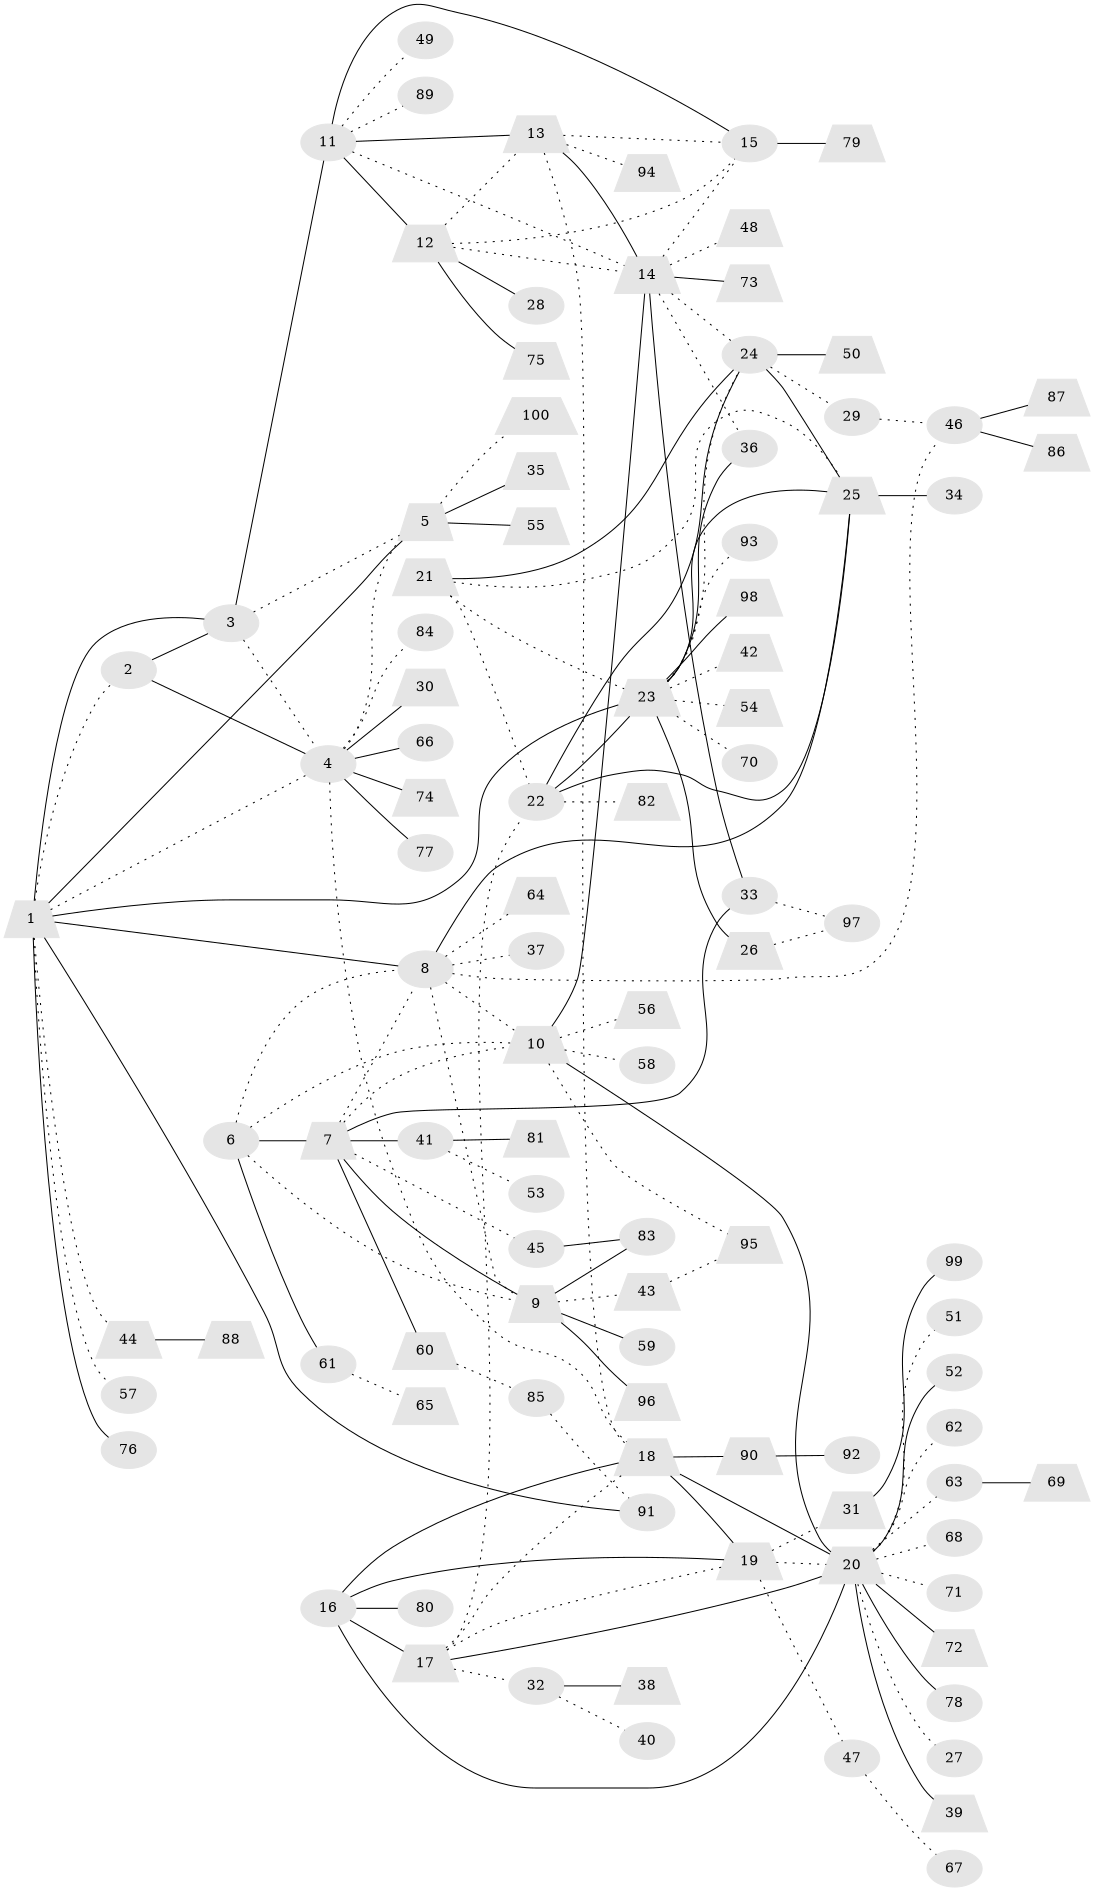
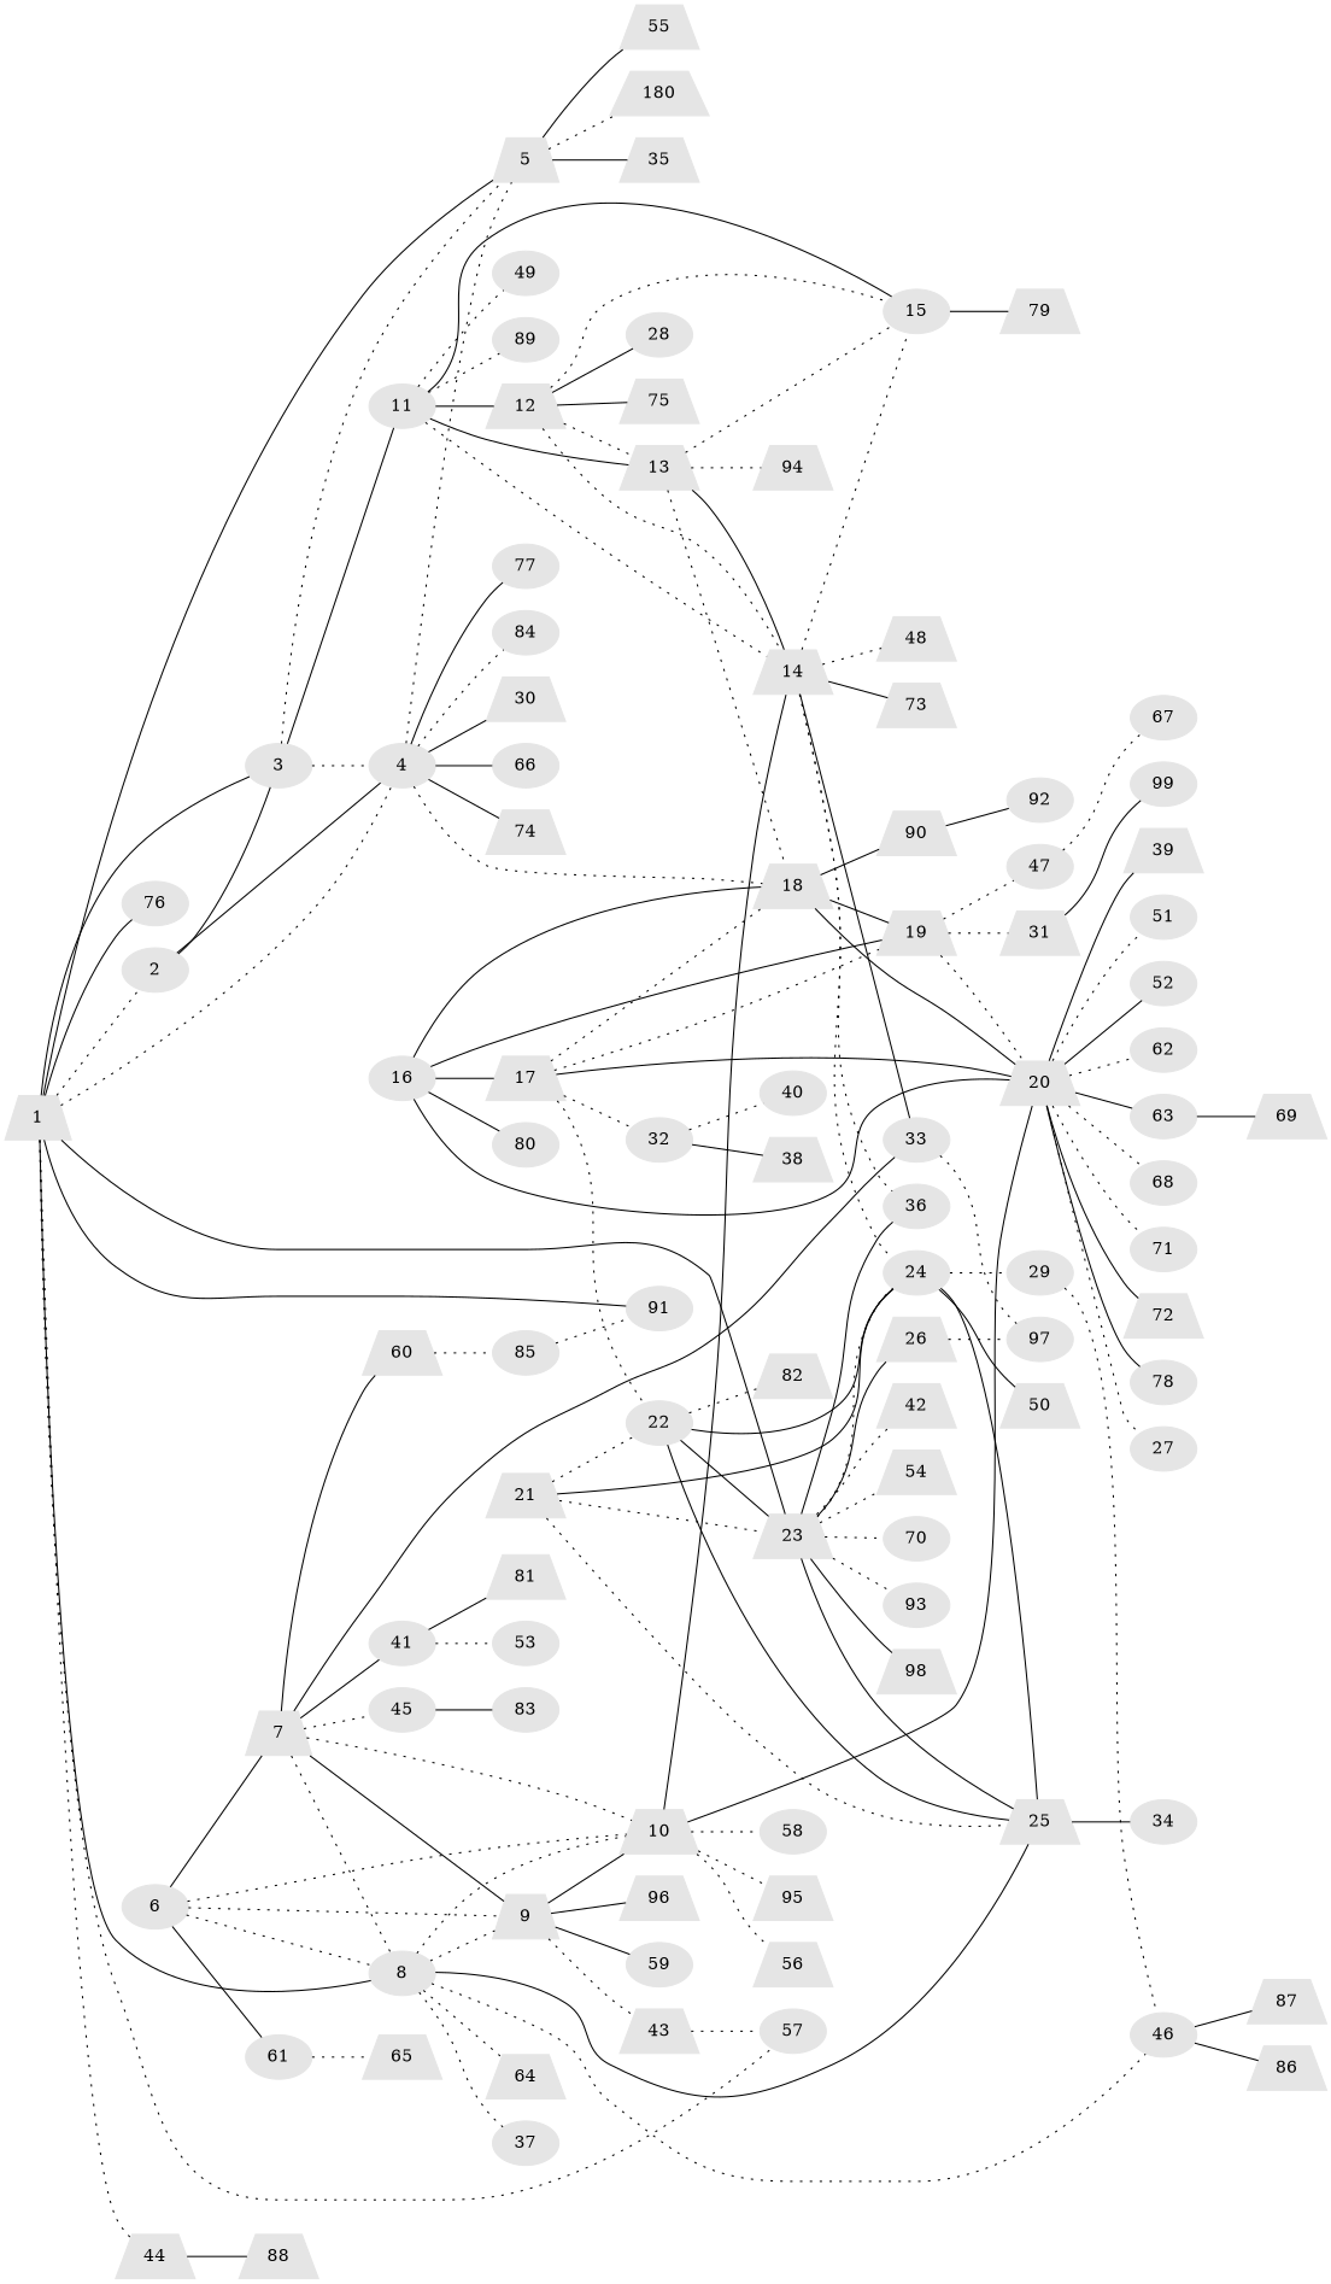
  graph {
    rankdir=LR
    node [color=gray90 shape=ellipse style=filled]
    edge [style=dotted]
    2
    1 [shape=trapezium]
    3
    4
    5 [shape=trapezium]
    8
    23 [shape=trapezium]
    44 [shape=trapezium]
    57
    76
    91
    11
    18 [shape=trapezium]
    30 [shape=trapezium]
    66
    74 [shape=trapezium]
    77
    84
    35 [shape=trapezium]
    55 [shape=trapezium]
-   100 [shape=trapezium]
+   100 [shape=trapezium label=180]
    9 [shape=trapezium]
    10 [shape=trapezium]
    25 [shape=trapezium]
    37
    46
    64 [shape=trapezium]
    24
    36
    26 [shape=trapezium]
    42 [shape=trapezium]
    54 [shape=trapezium]
    70
    93
    98 [shape=trapezium]
    88 [shape=trapezium]
    14 [shape=trapezium]
    12 [shape=trapezium]
    13 [shape=trapezium]
    15
    49
    89
    20 [shape=trapezium]
    19 [shape=trapezium]
    90 [shape=trapezium]
    6
    7 [shape=trapezium]
    61
    33
    41
    45
    60 [shape=trapezium]
    43 [shape=trapezium]
    59
    96 [shape=trapezium]
    56 [shape=trapezium]
    58
    95 [shape=trapezium]
    65 [shape=trapezium]
    97
    53
    81 [shape=trapezium]
    83
    85
    34
    86 [shape=trapezium]
    87 [shape=trapezium]
    48 [shape=trapezium]
    73 [shape=trapezium]
    27
    39 [shape=trapezium]
    51
    52
    62
    63
    68
    71
    72 [shape=trapezium]
    78
    28
    75 [shape=trapezium]
    94 [shape=trapezium]
    79 [shape=trapezium]
    29
    50 [shape=trapezium]
    16
    17 [shape=trapezium]
    80
    22
    32
    31 [shape=trapezium]
    47
    82 [shape=trapezium]
    38 [shape=trapezium]
    40
    92
    99
    67
    69 [shape=trapezium]
    21 [shape=trapezium]
    2 -- 3 [style=solid]
    2 -- 4 [style=solid]
    1 -- 2
    1 -- 3 [style=solid]
    1 -- 4
    1 -- 5 [style=solid]
    1 -- 8 [style=solid]
    1 -- 23 [style=solid]
    1 -- 44
    1 -- 57
    1 -- 76 [style=solid]
    1 -- 91 [style=solid]
    3 -- 4
    3 -- 5
    3 -- 11 [style=solid]
    4 -- 5
    4 -- 18
    4 -- 30 [style=solid]
    4 -- 66 [style=solid]
    4 -- 74 [style=solid]
    4 -- 77 [style=solid]
    4 -- 84
    5 -- 35 [style=solid]
    5 -- 55 [style=solid]
    5 -- 100
    8 -- 9
    8 -- 10
    8 -- 25 [style=solid]
    8 -- 37
    8 -- 46
    8 -- 64
    23 -- 25 [style=solid]
    23 -- 24
    23 -- 36 [style=solid]
    23 -- 26 [style=solid]
    23 -- 42
    23 -- 54
    23 -- 70
    23 -- 93
    23 -- 98 [style=solid]
    44 -- 88 [style=solid]
    11 -- 14
    11 -- 12 [style=solid]
    11 -- 13 [style=solid]
    11 -- 15 [style=solid]
    11 -- 49
    11 -- 89
    18 -- 20 [style=solid]
    18 -- 19 [style=solid]
    18 -- 90 [style=solid]
-   9 -- 83 [style=solid]
+   9 -- 10 [style=solid]
    9 -- 43
    9 -- 59 [style=solid]
    9 -- 96 [style=solid]
    10 -- 14 [style=solid]
    10 -- 20 [style=solid]
    10 -- 56
    10 -- 58
    10 -- 95
    25 -- 34 [style=solid]
    46 -- 86 [style=solid]
    46 -- 87 [style=solid]
    24 -- 25 [style=solid]
    24 -- 29
    24 -- 50 [style=solid]
    26 -- 97
    14 -- 24
    14 -- 36
    14 -- 15
    14 -- 33 [style=solid]
    14 -- 48
    14 -- 73 [style=solid]
    12 -- 14
    12 -- 13
    12 -- 15
    12 -- 28 [style=solid]
    12 -- 75 [style=solid]
    13 -- 18
    13 -- 14 [style=solid]
    13 -- 15
    13 -- 94
    15 -- 79 [style=solid]
    20 -- 27
    20 -- 39 [style=solid]
    20 -- 51
    20 -- 52 [style=solid]
    20 -- 62
-   20 -- 63
+   20 -- 63 [style=solid]
    20 -- 68
    20 -- 71
    20 -- 72 [style=solid]
    20 -- 78 [style=solid]
    19 -- 20
    19 -- 31
    19 -- 47
    90 -- 92 [style=solid]
    6 -- 8
    6 -- 9
    6 -- 10
    6 -- 7 [style=solid]
    6 -- 61 [style=solid]
    7 -- 8
    7 -- 9 [style=solid]
    7 -- 10
    7 -- 33 [style=solid]
    7 -- 41 [style=solid]
    7 -- 45
    7 -- 60 [style=solid]
    61 -- 65
    33 -- 97
    41 -- 53
    41 -- 81 [style=solid]
    45 -- 83 [style=solid]
    60 -- 85
-   43 -- 95
+   43 -- 57
    85 -- 91
    63 -- 69 [style=solid]
    29 -- 46
    16 -- 18 [style=solid]
    16 -- 20 [style=solid]
    16 -- 19 [style=solid]
    16 -- 17 [style=solid]
    16 -- 80 [style=solid]
    17 -- 18
    17 -- 20 [style=solid]
    17 -- 19
    17 -- 22
    17 -- 32
    22 -- 23 [style=solid]
    22 -- 25 [style=solid]
    22 -- 24 [style=solid]
    22 -- 82
    32 -- 38 [style=solid]
    32 -- 40
    31 -- 99 [style=solid]
    47 -- 67
    21 -- 23
    21 -- 25
    21 -- 24 [style=solid]
    21 -- 22
  }
